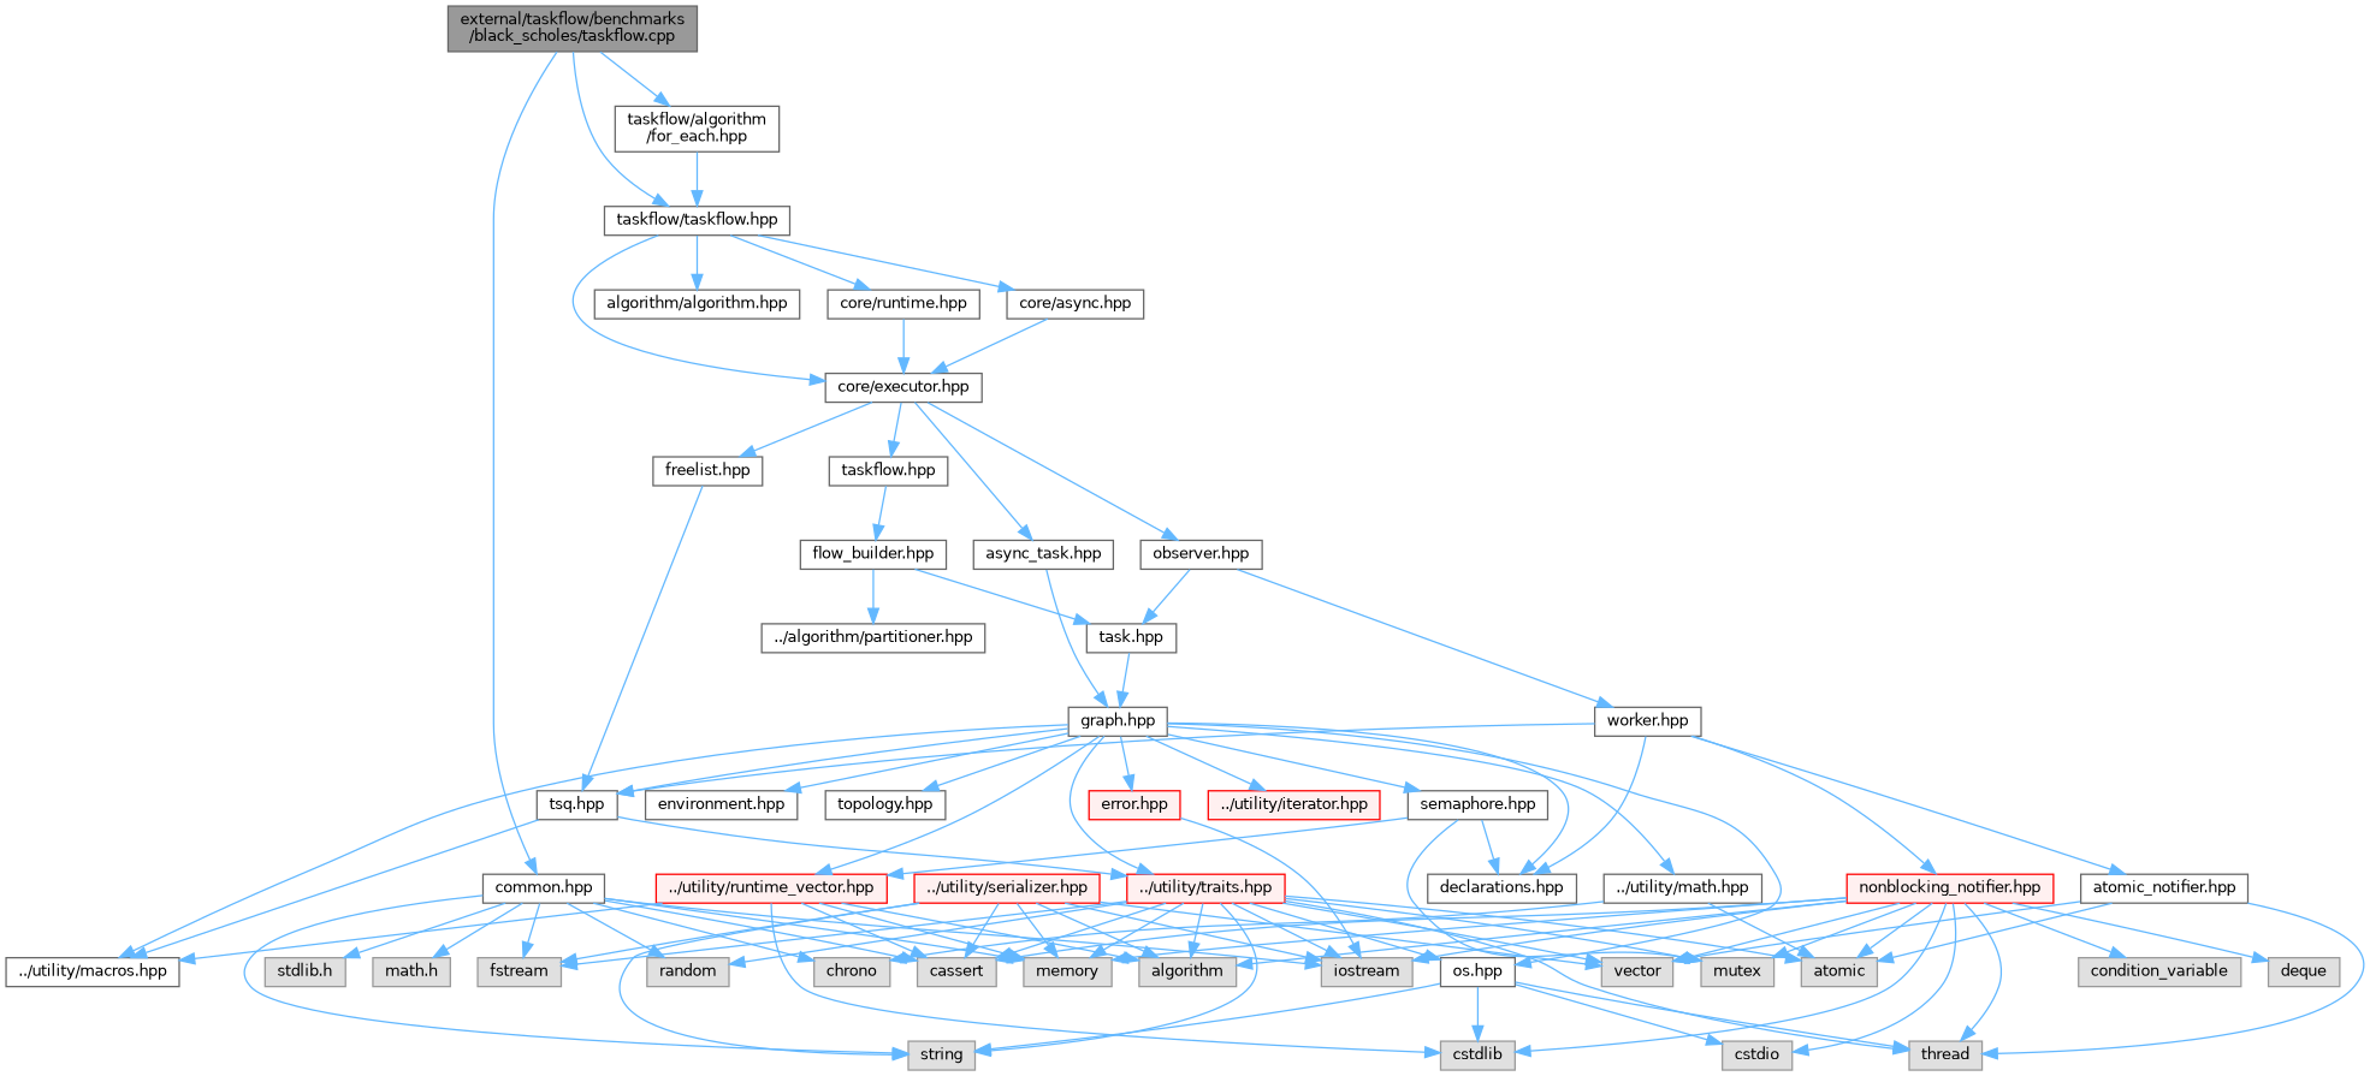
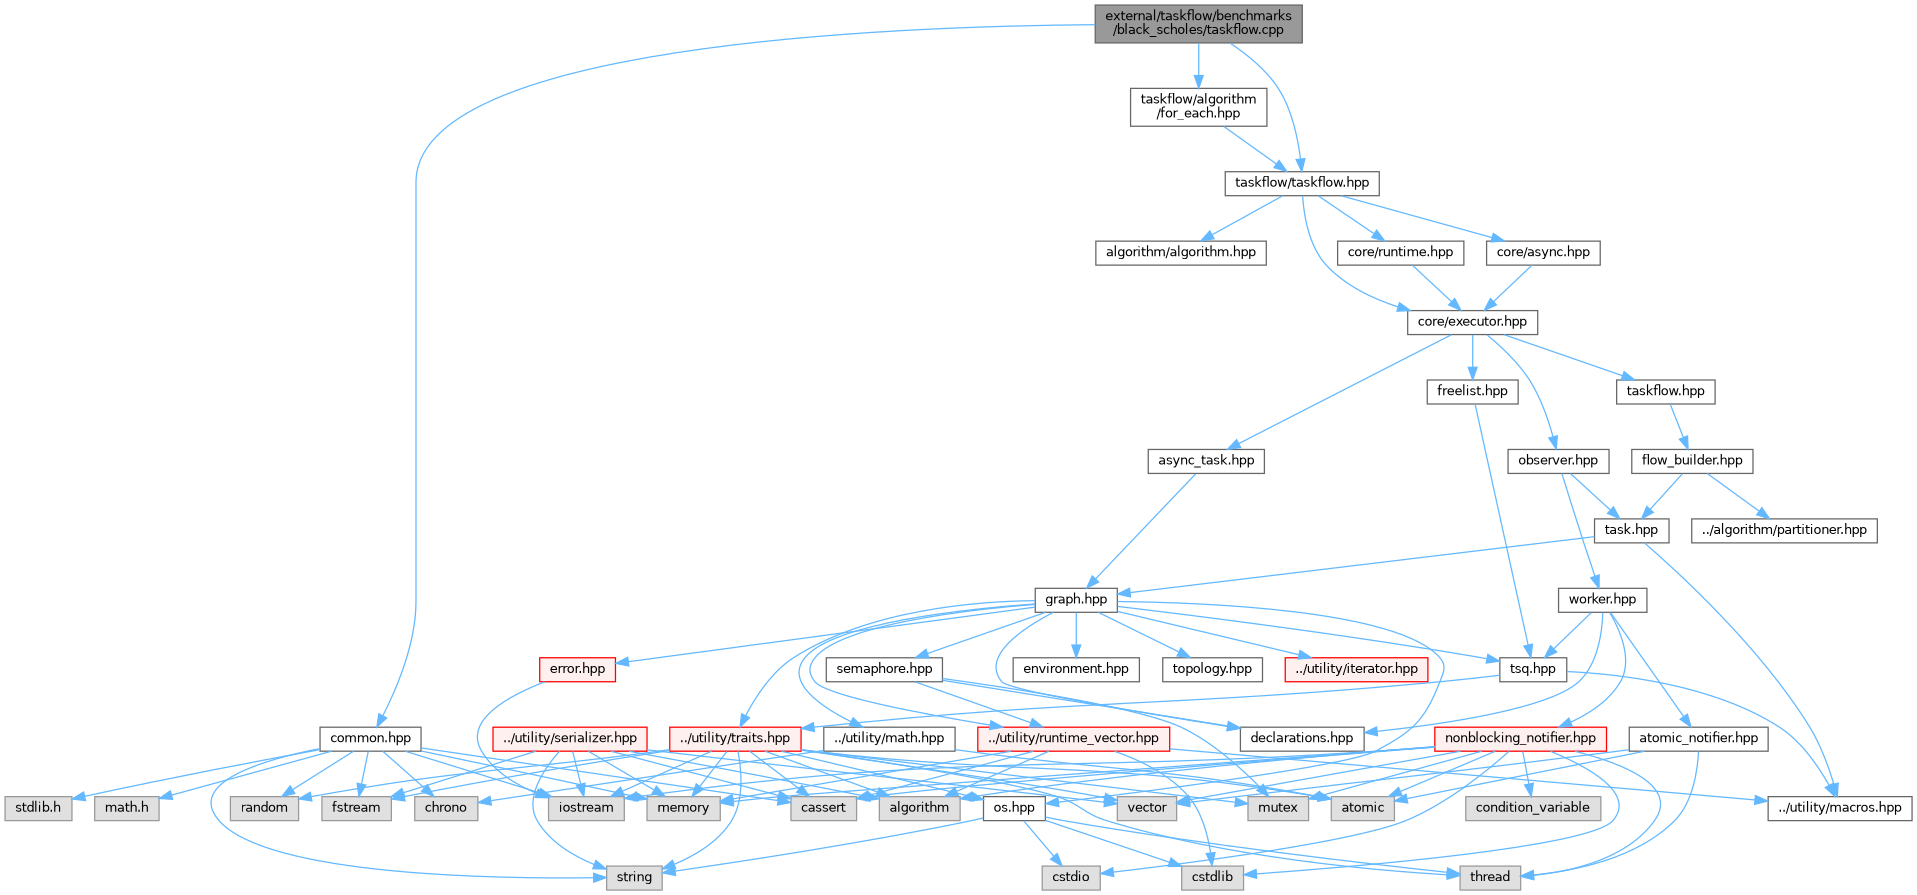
  digraph {
    node [color=grey40 fillcolor=white fontname=Helvetica fontsize=10 shape=box style=filled]
    edge [color=steelblue1 fontname=Helvetica fontsize=10 labelfontname=Helvetica labelfontsize=10 style=solid]
    n1 [color=gray40 fillcolor=grey60 fontcolor=black height=0.2 label="external/taskflow/benchmarks\l/black_scholes/taskflow.cpp" width=0.4]
    n2 [height=0.2 label="common.hpp" width=0.4]
    n3 [height=0.2 label="taskflow/taskflow.hpp" width=0.4]
    n4 [height=0.2 label="taskflow/algorithm\l/for_each.hpp" width=0.4]
    n5 [color=grey60 fillcolor="#E0E0E0" height=0.2 label="stdlib.h" width=0.4]
    n6 [color=grey60 fillcolor="#E0E0E0" height=0.2 label="math.h" width=0.4]
    n7 [color=grey60 fillcolor="#E0E0E0" height=0.2 label=string width=0.4]
    n8 [color=grey60 fillcolor="#E0E0E0" height=0.2 label=cassert width=0.4]
    n9 [color=grey60 fillcolor="#E0E0E0" height=0.2 label=iostream width=0.4]
    n10 [color=grey60 fillcolor="#E0E0E0" height=0.2 label=chrono width=0.4]
    n11 [color=grey60 fillcolor="#E0E0E0" height=0.2 label=fstream width=0.4]
    n12 [color=grey60 fillcolor="#E0E0E0" height=0.2 label=memory width=0.4]
    n13 [color=grey60 fillcolor="#E0E0E0" height=0.2 label=random width=0.4]
    n14 [height=0.2 label="core/executor.hpp" width=0.4]
    n15 [height=0.2 label="core/runtime.hpp" width=0.4]
    n16 [height=0.2 label="core/async.hpp" width=0.4]
    n17 [height=0.2 label="algorithm/algorithm.hpp" width=0.4]
    n18 [height=0.2 label="observer.hpp" width=0.4]
    n19 [height=0.2 label="taskflow.hpp" width=0.4]
    n20 [height=0.2 label="async_task.hpp" width=0.4]
    n21 [height=0.2 label="freelist.hpp" width=0.4]
    n22 [height=0.2 label="task.hpp" width=0.4]
    n23 [height=0.2 label="worker.hpp" width=0.4]
    n24 [height=0.2 label="flow_builder.hpp" width=0.4]
    n25 [height=0.2 label="graph.hpp" width=0.4]
    n26 [height=0.2 label="tsq.hpp" width=0.4]
    n27 [height=0.2 label="declarations.hpp" width=0.4]
    n28 [height=0.2 label="atomic_notifier.hpp" width=0.4]
    n29 [color=red fillcolor="#FFF0F0" height=0.2 label="nonblocking_notifier.hpp" width=0.4]
    n30 [height=0.2 label="../utility/macros.hpp" width=0.4]
    n31 [color=red fillcolor="#FFF0F0" height=0.2 label="../utility/traits.hpp" width=0.4]
    n32 [height=0.2 label="os.hpp" width=0.4]
    n33 [color=red fillcolor="#FFF0F0" height=0.2 label="../utility/iterator.hpp" width=0.4]
    n34 [height=0.2 label="../utility/math.hpp" width=0.4]
    n35 [color=red fillcolor="#FFF0F0" height=0.2 label="../utility/runtime_vector.hpp" width=0.4]
    n36 [color=red fillcolor="#FFF0F0" height=0.2 label="error.hpp" width=0.4]
    n37 [height=0.2 label="semaphore.hpp" width=0.4]
    n38 [height=0.2 label="environment.hpp" width=0.4]
    n39 [height=0.2 label="topology.hpp" width=0.4]
    n40 [color=grey60 fillcolor="#E0E0E0" height=0.2 label=mutex width=0.4]
    n41 [color=grey60 fillcolor="#E0E0E0" height=0.2 label=vector width=0.4]
    n42 [color=grey60 fillcolor="#E0E0E0" height=0.2 label=algorithm width=0.4]
    n43 [color=grey60 fillcolor="#E0E0E0" height=0.2 label=atomic width=0.4]
    n44 [color=grey60 fillcolor="#E0E0E0" height=0.2 label=thread width=0.4]
    n45 [color=grey60 fillcolor="#E0E0E0" height=0.2 label=cstdlib width=0.4]
    n46 [color=grey60 fillcolor="#E0E0E0" height=0.2 label=cstdio width=0.4]
    n47 [color=red fillcolor="#FFF0F0" height=0.2 label="../utility/serializer.hpp" width=0.4]
-   n48 [color=grey60 fillcolor="#E0E0E0" height=0.2 label=deque width=0.4]
    n49 [color=grey60 fillcolor="#E0E0E0" height=0.2 label=condition_variable width=0.4]
    n50 [height=0.2 label="../algorithm/partitioner.hpp" width=0.4]
    n1 -> n2
    n1 -> n3
    n1 -> n4
    n2 -> n5
    n2 -> n6
    n2 -> n7
    n2 -> n8
    n2 -> n9
    n2 -> n10
    n2 -> n11
    n2 -> n12
    n2 -> n13
    n3 -> n14
    n3 -> n15
    n3 -> n16
    n3 -> n17
    n4 -> n3
    n14 -> n18
    n14 -> n19
    n14 -> n20
    n14 -> n21
    n15 -> n14
    n16 -> n14
    n18 -> n22
    n18 -> n23
    n19 -> n24
    n20 -> n25
    n21 -> n26
    n22 -> n25
    n23 -> n26
    n23 -> n27
    n23 -> n28
    n23 -> n29
    n24 -> n22
    n24 -> n50
    n25 -> n26
    n25 -> n27
-   n25 -> n30
+   n22 -> n30
    n25 -> n31
    n25 -> n32
    n25 -> n33
    n25 -> n34
    n25 -> n35
    n25 -> n36
    n25 -> n37
    n25 -> n38
    n25 -> n39
    n26 -> n30
    n26 -> n31
    n28 -> n41
    n28 -> n43
    n28 -> n44
    n29 -> n8
    n29 -> n9
    n29 -> n12
    n29 -> n40
    n29 -> n41
    n29 -> n42
    n29 -> n43
    n29 -> n44
    n29 -> n45
    n29 -> n46
-   n29 -> n48
    n29 -> n49
    n31 -> n7
    n31 -> n8
    n31 -> n9
    n31 -> n11
    n31 -> n12
    n31 -> n13
    n31 -> n32
    n31 -> n40
    n31 -> n41
    n31 -> n42
    n31 -> n43
    n31 -> n44
    n32 -> n7
    n32 -> n44
    n32 -> n45
    n32 -> n46
    n34 -> n10
    n34 -> n43
    n35 -> n8
    n35 -> n12
    n35 -> n30
    n35 -> n42
    n35 -> n45
    n36 -> n9
    n37 -> n27
    n37 -> n35
    n37 -> n40
    n47 -> n7
    n47 -> n8
    n47 -> n9
    n47 -> n11
    n47 -> n12
    n47 -> n41
    n47 -> n42
  }
